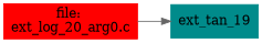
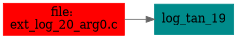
  digraph {
    rankdir=LR
    node [shape=box style=filled]
    n1 [color=red label="file: \next_log_20_arg0.c"]
-   n2 [color=cyan4 label=ext_tan_19]
+   n2 [color=cyan4 label=log_tan_19]
    n1 -> n2 [color=gray40 arrowhead=normal]
  }
